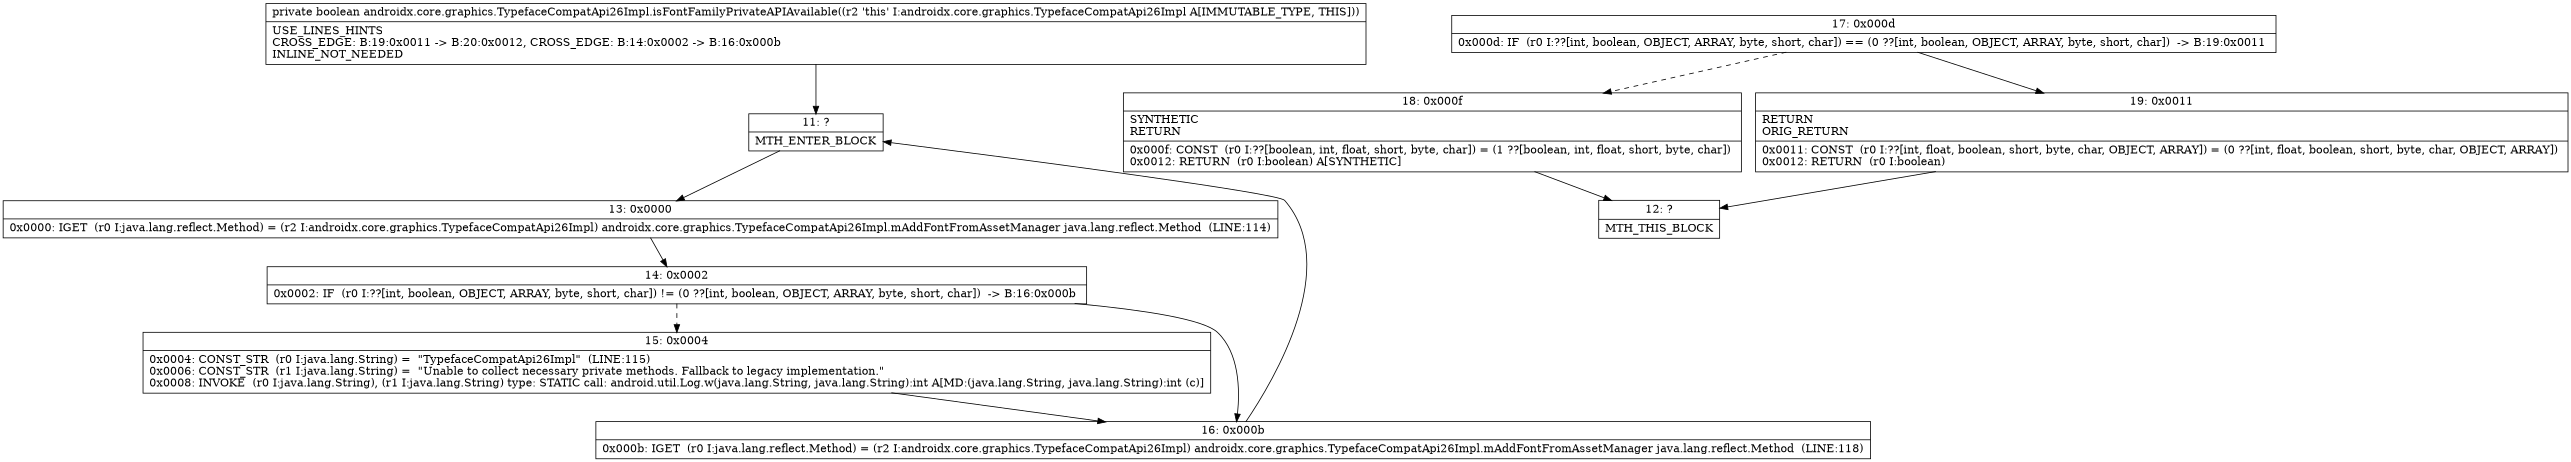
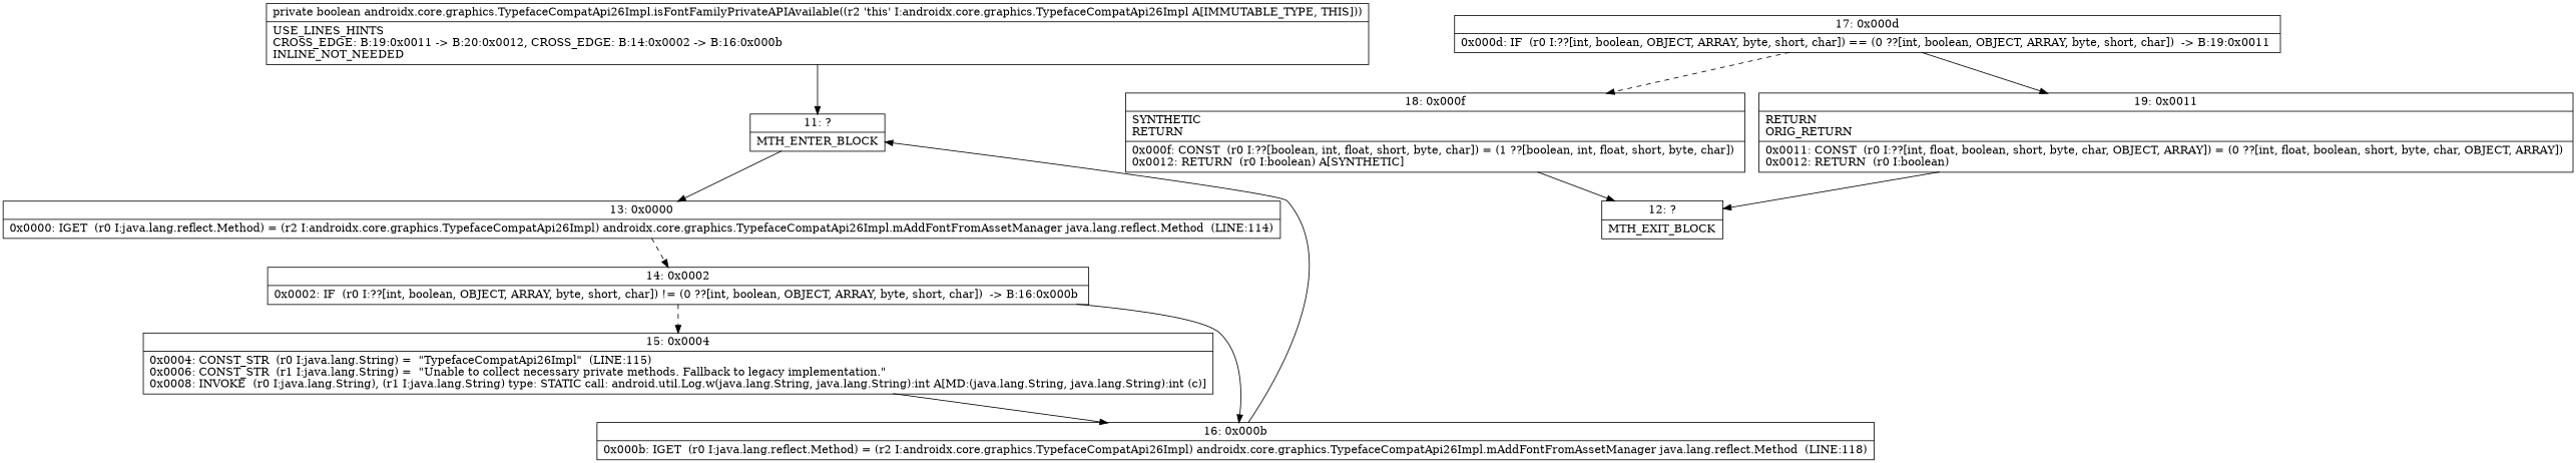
  digraph {
    node [shape=record]
    n1 [label="{11\:\ ?|MTH_ENTER_BLOCK\l}"]
    n2 [label="{13\:\ 0x0000|0x0000: IGET  (r0 I:java.lang.reflect.Method) = (r2 I:androidx.core.graphics.TypefaceCompatApi26Impl) androidx.core.graphics.TypefaceCompatApi26Impl.mAddFontFromAssetManager java.lang.reflect.Method  (LINE:114)\l}"]
    n3 [label="{14\:\ 0x0002|0x0002: IF  (r0 I:??[int, boolean, OBJECT, ARRAY, byte, short, char]) != (0 ??[int, boolean, OBJECT, ARRAY, byte, short, char])  \-\> B:16:0x000b \l}"]
    n4 [label="{15\:\ 0x0004|0x0004: CONST_STR  (r0 I:java.lang.String) =  \"TypefaceCompatApi26Impl\"  (LINE:115)\l0x0006: CONST_STR  (r1 I:java.lang.String) =  \"Unable to collect necessary private methods. Fallback to legacy implementation.\" \l0x0008: INVOKE  (r0 I:java.lang.String), (r1 I:java.lang.String) type: STATIC call: android.util.Log.w(java.lang.String, java.lang.String):int A[MD:(java.lang.String, java.lang.String):int (c)]\l}"]
    n5 [label="{16\:\ 0x000b|0x000b: IGET  (r0 I:java.lang.reflect.Method) = (r2 I:androidx.core.graphics.TypefaceCompatApi26Impl) androidx.core.graphics.TypefaceCompatApi26Impl.mAddFontFromAssetManager java.lang.reflect.Method  (LINE:118)\l}"]
    n6 [label="{17\:\ 0x000d|0x000d: IF  (r0 I:??[int, boolean, OBJECT, ARRAY, byte, short, char]) == (0 ??[int, boolean, OBJECT, ARRAY, byte, short, char])  \-\> B:19:0x0011 \l}"]
    n7 [label="{18\:\ 0x000f|SYNTHETIC\lRETURN\l|0x000f: CONST  (r0 I:??[boolean, int, float, short, byte, char]) = (1 ??[boolean, int, float, short, byte, char]) \l0x0012: RETURN  (r0 I:boolean) A[SYNTHETIC]\l}"]
    n8 [label="{19\:\ 0x0011|RETURN\lORIG_RETURN\l|0x0011: CONST  (r0 I:??[int, float, boolean, short, byte, char, OBJECT, ARRAY]) = (0 ??[int, float, boolean, short, byte, char, OBJECT, ARRAY]) \l0x0012: RETURN  (r0 I:boolean) \l}"]
-   n9 [label="{12\:\ ?|MTH_THIS_BLOCK\l}"]
+   n9 [label="{12\:\ ?|MTH_EXIT_BLOCK\l}"]
    n10 [label="{private boolean androidx.core.graphics.TypefaceCompatApi26Impl.isFontFamilyPrivateAPIAvailable((r2 'this' I:androidx.core.graphics.TypefaceCompatApi26Impl A[IMMUTABLE_TYPE, THIS]))  | USE_LINES_HINTS\lCROSS_EDGE: B:19:0x0011 \-\> B:20:0x0012, CROSS_EDGE: B:14:0x0002 \-\> B:16:0x000b\lINLINE_NOT_NEEDED\l}"]
    n1 -> n2
-   n2 -> n3
+   n2 -> n3 [style=dashed]
    n3 -> n4 [style=dashed]
    n3 -> n5
    n4 -> n5
    n5 -> n1
    n6 -> n7 [style=dashed]
    n6 -> n8
    n7 -> n9
    n8 -> n9
    n10 -> n1
  }
